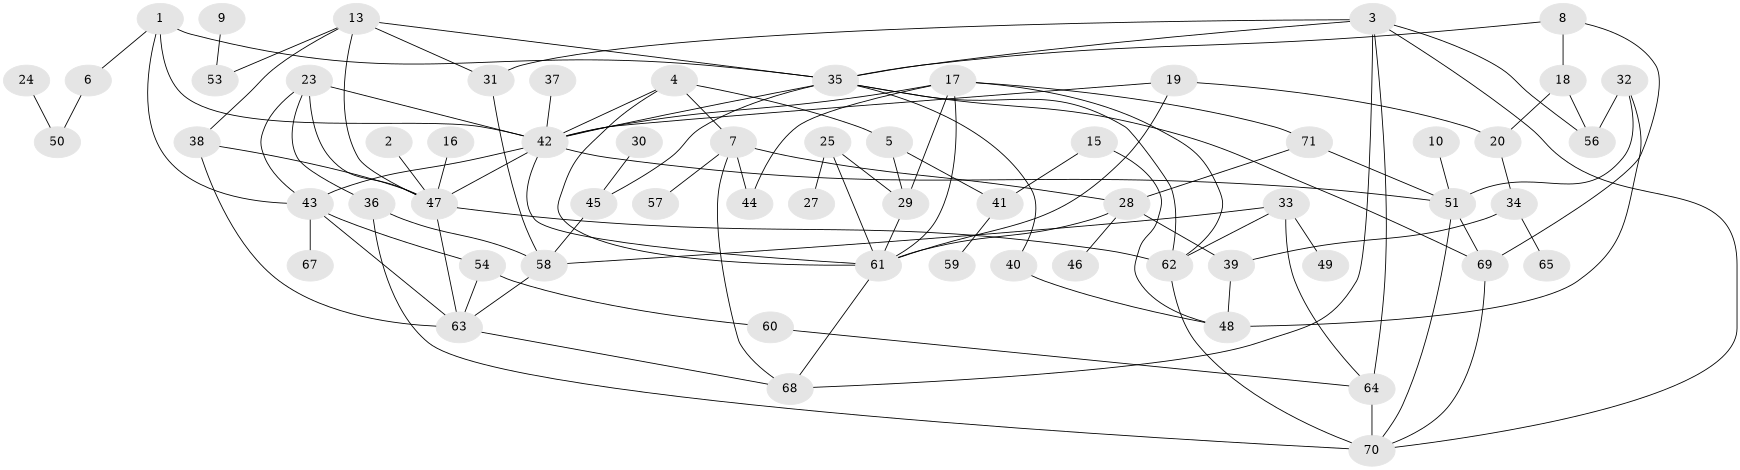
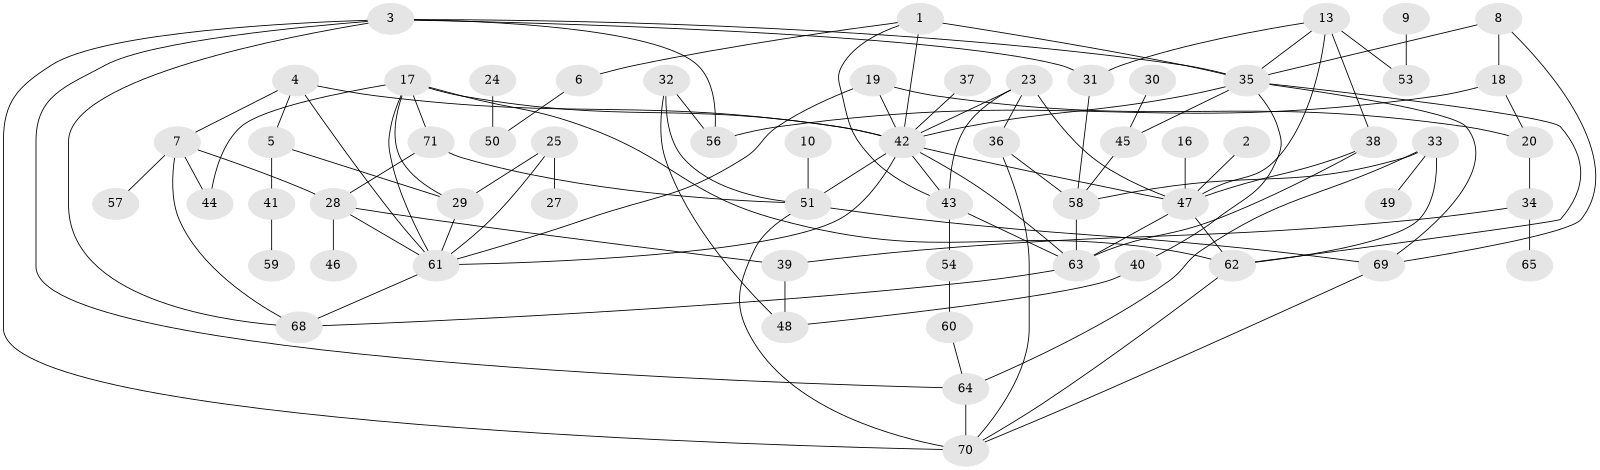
  graph {
    node [color=gray90 style=filled]
    edge [weight=1.0]
    1
    6
    35
    42
    43
    50
    69
    62
    45
    40
    47
    61
    51
    63
    54
-   67
    2
    3
    31
    56
    64
    68
    70
    58
    4
    5
    7
    29
    41
    28
    44
    57
    59
    39
    46
    8
    18
    20
    9
    53
    10
    13
    38
-   15
    48
    16
    17
    n48 [label=71]
    34
    19
    65
    23
    36
    24
    25
    27
    30
    32
    33
    49
    37
    60
    1 -- 6
    1 -- 35 [weight=2.0]
    1 -- 42
    1 -- 43
    6 -- 50
    35 -- 42
    35 -- 69
    35 -- 62
    35 -- 45
    35 -- 40
    42 -- 43
    42 -- 47
    42 -- 61
    42 -- 51
-   54 -- 63
+   42 -- 63
    43 -- 63
    43 -- 54
-   43 -- 67
    69 -- 70
    62 -- 70
    45 -- 58
    40 -- 48
    47 -- 62
    47 -- 63
    61 -- 68
    51 -- 69
    51 -- 70
    63 -- 68
    54 -- 60
    2 -- 47
    3 -- 35
    3 -- 31
    3 -- 56
    3 -- 64
    3 -- 68
    3 -- 70
    31 -- 58
    64 -- 70 [weight=2.0]
    58 -- 63
    4 -- 42
    4 -- 61
    4 -- 5
    4 -- 7
    5 -- 29
    5 -- 41
    7 -- 68
    7 -- 28
    7 -- 44
    7 -- 57
    29 -- 61
    41 -- 59
    28 -- 61
    28 -- 39
    28 -- 46
    39 -- 48
    8 -- 35
    8 -- 69
    8 -- 18
    18 -- 56
    18 -- 20
    20 -- 34
    9 -- 53
    10 -- 51
    13 -- 35
    13 -- 47
    13 -- 31
    13 -- 53
    13 -- 38
    38 -- 47
    38 -- 63
-   15 -- 41
-   15 -- 48
    16 -- 47 [weight=2.0]
    17 -- 42
    17 -- 62
    17 -- 61
    17 -- 29
    17 -- 44
    17 -- n48
    n48 -- 51 [weight=2.0]
    n48 -- 28
    34 -- 39
    34 -- 65
    19 -- 42
    19 -- 61
    19 -- 20
    23 -- 42
    23 -- 43
    23 -- 47
    23 -- 36
    36 -- 70
    36 -- 58
    24 -- 50
    25 -- 61
    25 -- 29
    25 -- 27
    30 -- 45
    32 -- 51
    32 -- 56
    32 -- 48
    33 -- 62
    33 -- 64
    33 -- 58
    33 -- 49
    37 -- 42
    60 -- 64
  }
